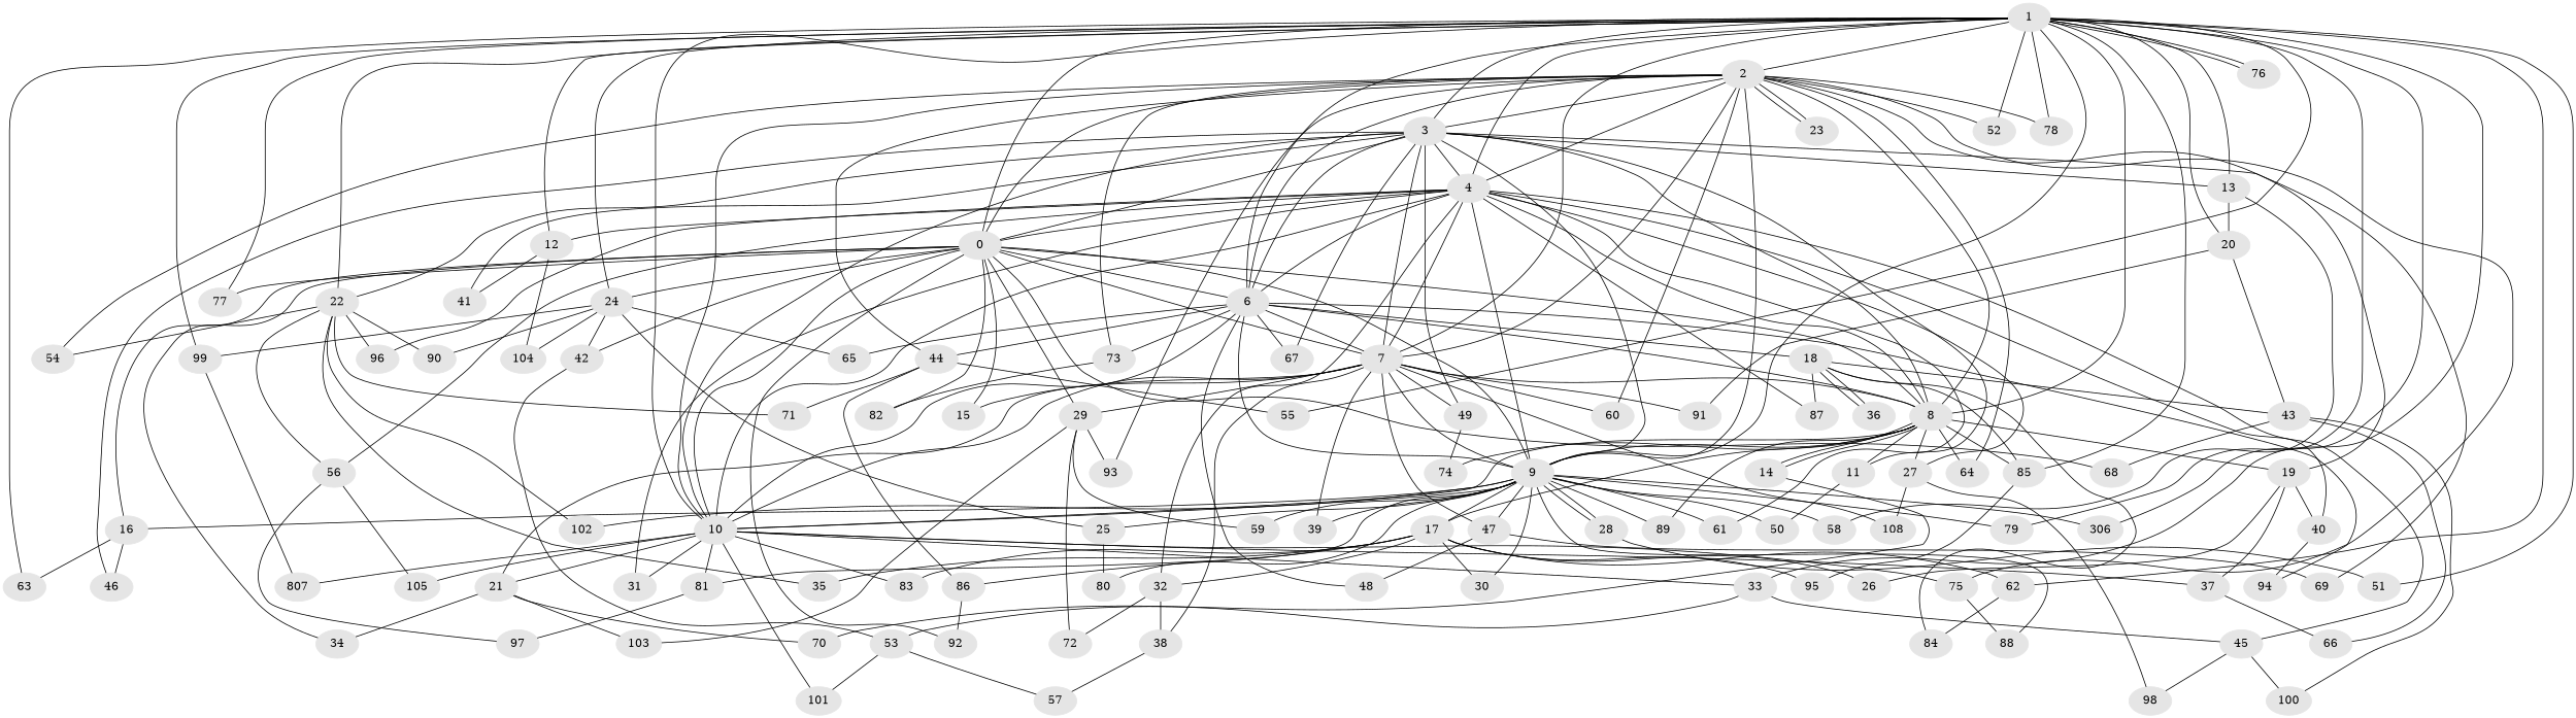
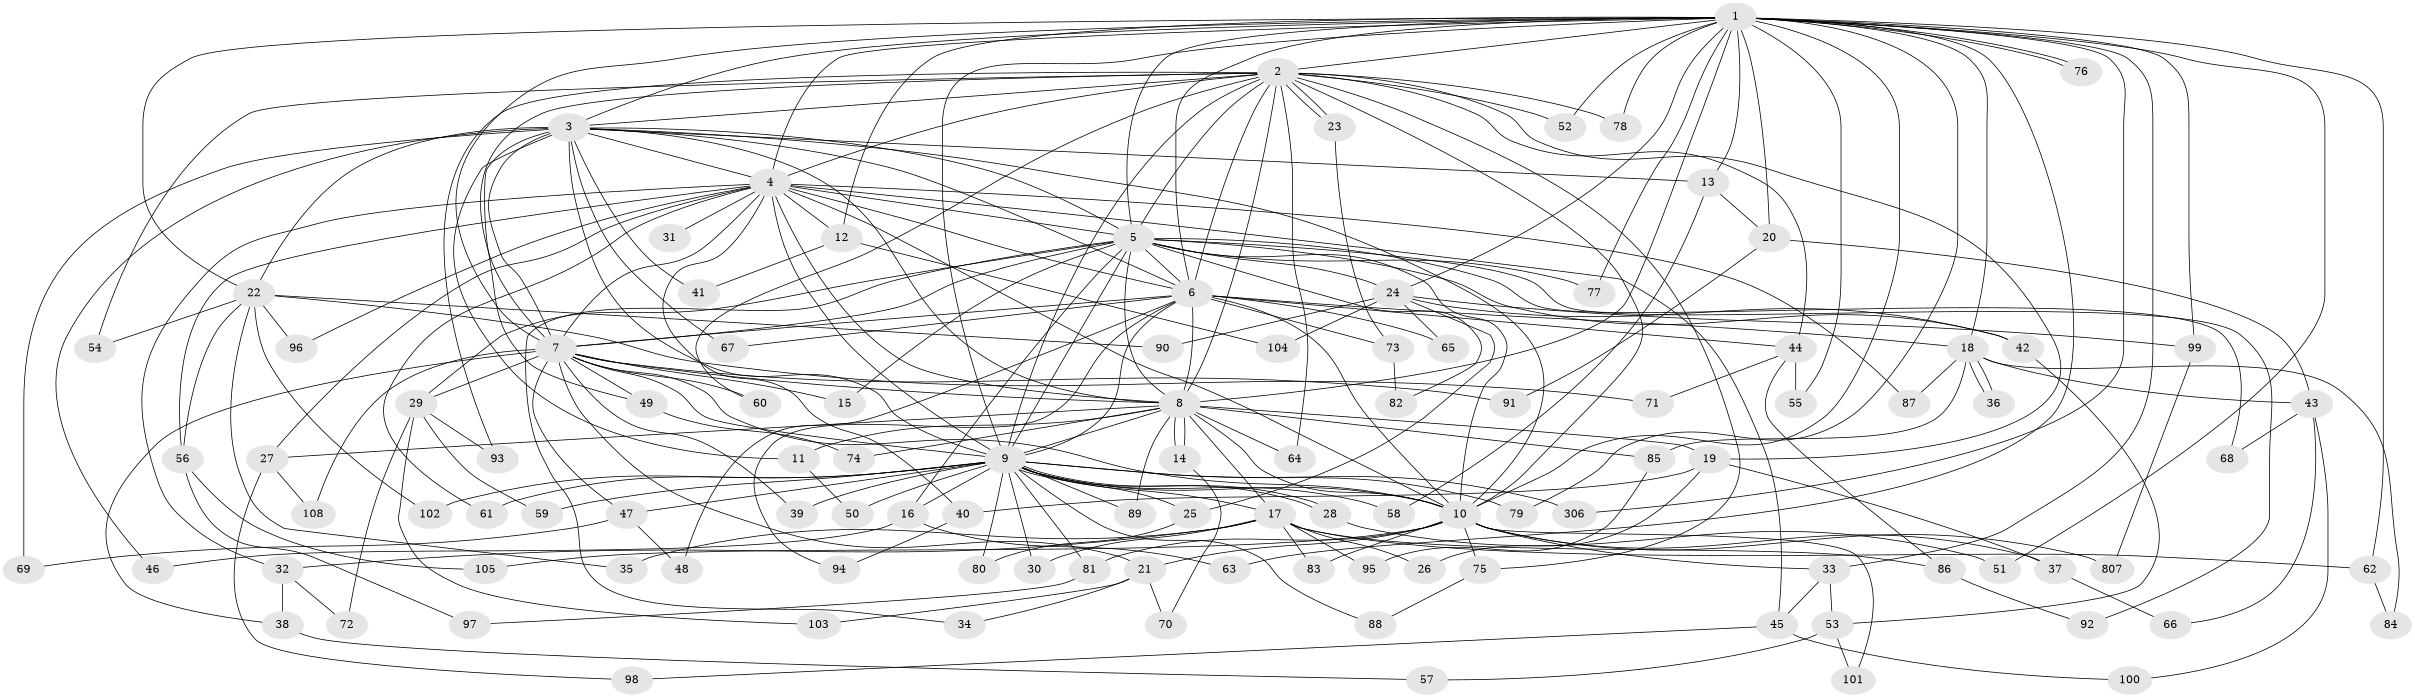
  graph {
    node [color=gray90 style=filled]
    1
    2
    3
    4
-   5 [label=0]
+   5
    6
    7
    8
    9
    10
    12
    13
    18
    20
    22
    24
    33
    51
    52
    55
    62
    63
    76
    77
    78
    79
    99
    n28 [label=306]
    19
    23
    44
    54
    60
    64
    73
    75
    93
    11
    41
    46
    49
    67
    69
    27
    31
    32
    40
    45
    56
    61
    87
    96
    15
    16
    29
    34
    42
    68
    82
    92
    48
    65
    94
    21
    38
    39
    47
    91
    108
    14
    17
    74
    85
    89
    25
    28
    30
    50
    58
    59
    80
    81
    88
    102
    37
    83
    101
    105
    n89 [label=807]
    104
    36
    43
    84
    35
    71
    90
    53
    26
    86
    98
    72
    100
    97
    103
    70
    57
    95
    66
    1 -- 2
    1 -- 3
    1 -- 4
    1 -- 5
    1 -- 6
    1 -- 7
    1 -- 8
    1 -- 9
    1 -- 10
    1 -- 12
    1 -- 13
-   1 -- 85
+   1 -- 18
    1 -- 20
    1 -- 22
    1 -- 24
    1 -- 33
    1 -- 51
    1 -- 52
    1 -- 55
    1 -- 62
    1 -- 63
    1 -- 76
    1 -- 76
    1 -- 77
    1 -- 78
    1 -- 79
    1 -- 99
    1 -- n28
    2 -- 3
    2 -- 4
    2 -- 5
    2 -- 6
    2 -- 7
    2 -- 8
    2 -- 9
    2 -- 10
    2 -- 52
    2 -- 78
    2 -- 19
    2 -- 23
    2 -- 23
    2 -- 44
    2 -- 54
    2 -- 60
    2 -- 64
-   2 -- 73
+   23 -- 73
    2 -- 75
    2 -- 93
    3 -- 4
    3 -- 5
    3 -- 6
    3 -- 7
    3 -- 8
    3 -- 9
    3 -- 10
    3 -- 13
    3 -- 22
    3 -- 11
    3 -- 41
    3 -- 46
    3 -- 49
    3 -- 67
    3 -- 69
    4 -- 5
    4 -- 6
    4 -- 7
    4 -- 8
    4 -- 9
    4 -- 10
    4 -- 12
    4 -- 27
    4 -- 31
    4 -- 32
    4 -- 40
    4 -- 45
    4 -- 56
    4 -- 61
    4 -- 87
    4 -- 96
    5 -- 6
    5 -- 7
    5 -- 8
    5 -- 9
    5 -- 10
    5 -- 24
    5 -- 77
    5 -- 15
    5 -- 16
    5 -- 29
    5 -- 34
    5 -- 42
    5 -- 68
    5 -- 82
    5 -- 92
    6 -- 7
    6 -- 8
    6 -- 9
    6 -- 10
    6 -- 18
    6 -- 44
    6 -- 73
    6 -- 67
    6 -- 48
    6 -- 65
    6 -- 94
    7 -- 8
    7 -- 9
    7 -- 10
    7 -- 60
    7 -- 49
    7 -- 15
    7 -- 29
    7 -- 21
    7 -- 38
    7 -- 39
    7 -- 47
    7 -- 91
    7 -- 108
    8 -- 9
    8 -- 10
    8 -- 19
    8 -- 64
    8 -- 11
    8 -- 27
    8 -- 14
    8 -- 14
    8 -- 17
    8 -- 74
    8 -- 85
    8 -- 89
    9 -- 10
    9 -- 79
    9 -- n28
    9 -- 61
    9 -- 16
    9 -- 39
    9 -- 47
    9 -- 17
    9 -- 89
    9 -- 25
    9 -- 28
    9 -- 28
    9 -- 30
    9 -- 50
    9 -- 58
    9 -- 59
    9 -- 80
    9 -- 81
    9 -- 88
    9 -- 102
    10 -- 33
    10 -- 75
-   10 -- 31
    10 -- 21
    10 -- 81
    10 -- 37
    10 -- 83
    10 -- 101
    10 -- 105
    10 -- n89
    12 -- 41
    12 -- 104
    13 -- 20
    13 -- 58
    18 -- 87
    18 -- 85
    18 -- 36
    18 -- 36
    18 -- 43
    18 -- 84
    20 -- 91
    20 -- 43
    22 -- 54
    22 -- 56
    22 -- 96
    22 -- 102
    22 -- 35
    22 -- 71
    22 -- 90
    24 -- 99
    24 -- 42
    24 -- 65
    24 -- 25
    24 -- 104
    24 -- 90
    33 -- 45
    33 -- 53
    62 -- 84
    99 -- n89
    19 -- 40
    19 -- 37
    19 -- 26
    44 -- 55
    44 -- 71
    44 -- 86
    73 -- 82
    75 -- 88
    11 -- 50
    49 -- 74
    27 -- 108
    27 -- 98
    32 -- 38
    32 -- 72
    40 -- 94
    45 -- 98
    45 -- 100
    56 -- 105
    56 -- 97
    16 -- 63
    16 -- 46
    29 -- 93
    29 -- 59
    29 -- 72
    29 -- 103
    42 -- 53
    21 -- 34
    21 -- 103
    21 -- 70
    38 -- 57
    47 -- 69
    47 -- 48
    14 -- 70
    17 -- 62
    17 -- 32
    17 -- 30
    17 -- 83
    17 -- 35
    17 -- 26
    17 -- 86
    17 -- 95
    85 -- 95
    25 -- 80
    28 -- 51
    81 -- 97
    37 -- 66
    43 -- 68
    43 -- 100
    43 -- 66
    53 -- 101
    53 -- 57
    86 -- 92
  }
